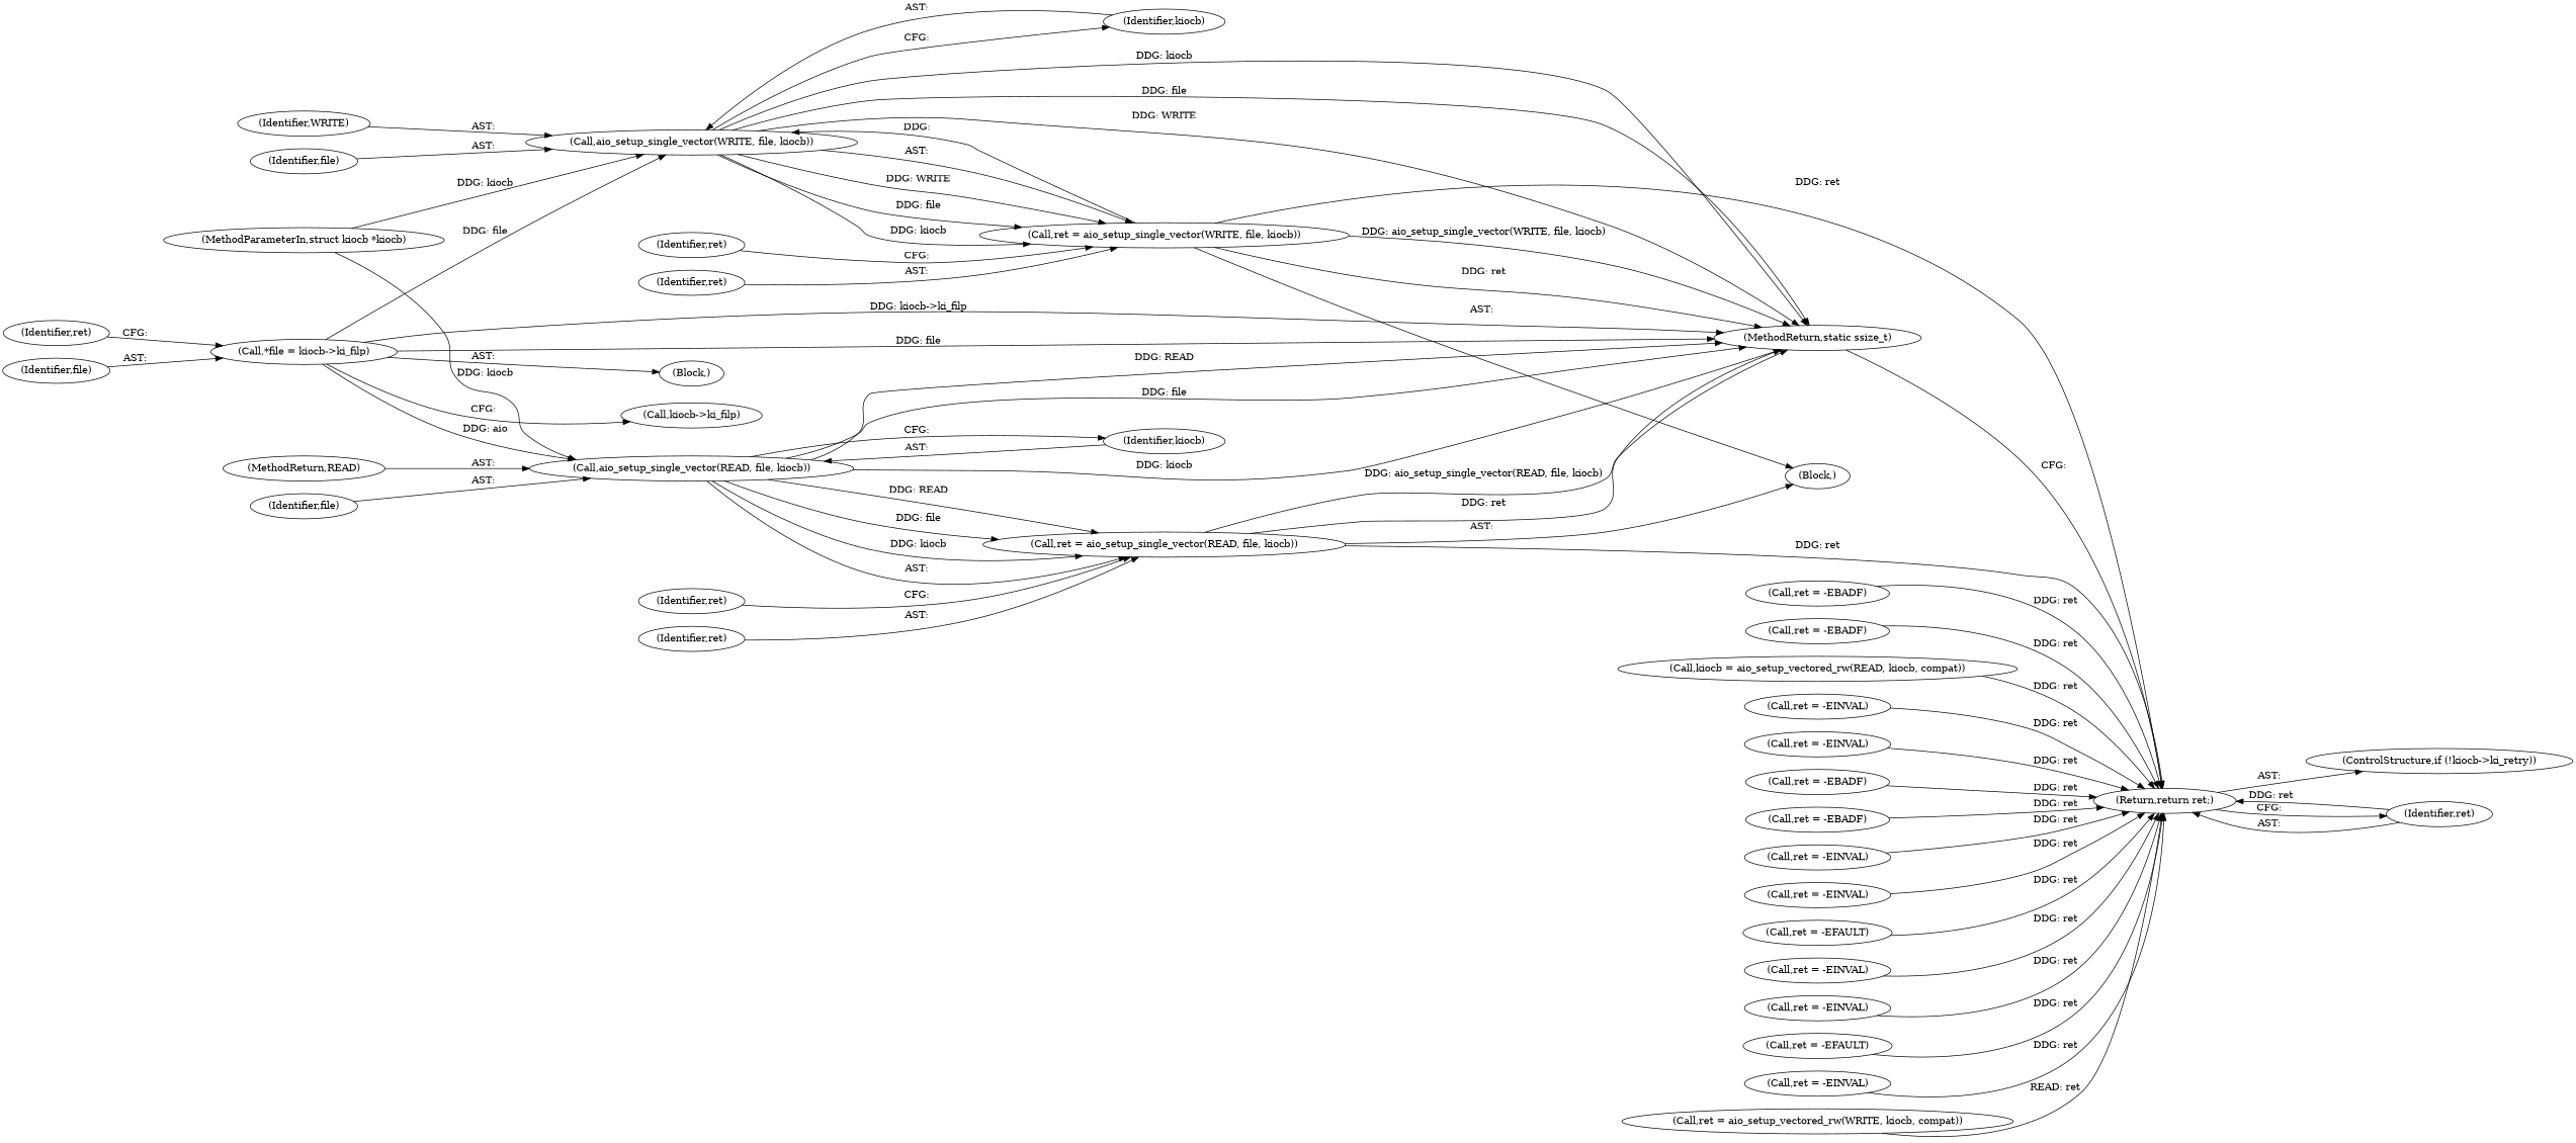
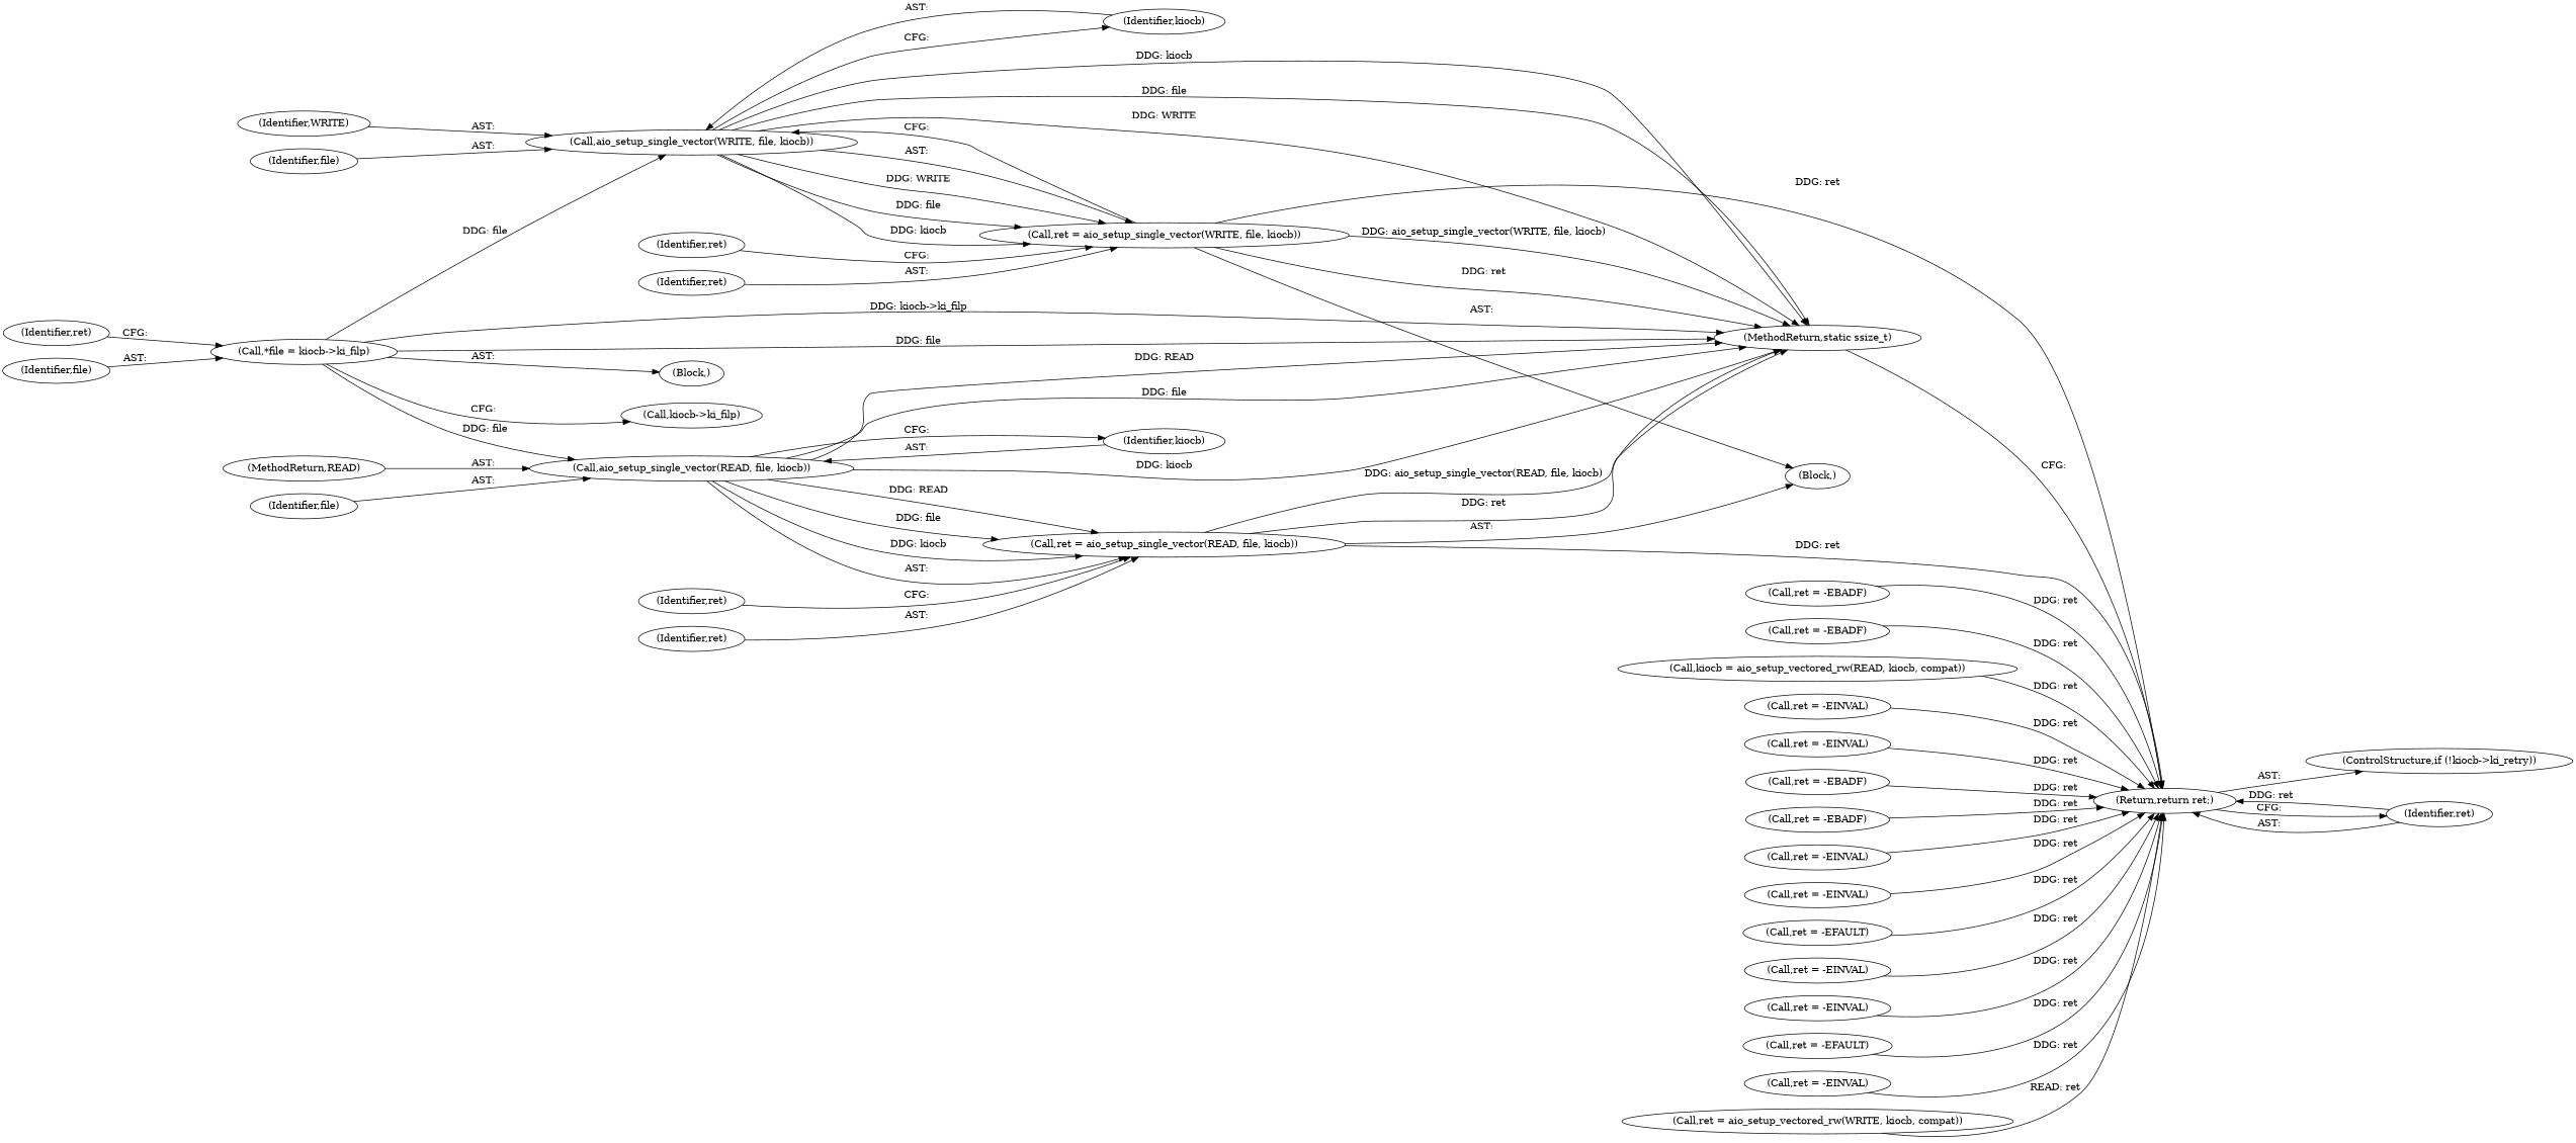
  digraph {
    rankdir=LR
    n1 [label="(Call,*file = kiocb->ki_filp)"]
    n2 [label="(Call,aio_setup_single_vector(READ, file, kiocb))"]
    n3 [label="(Call,aio_setup_single_vector(WRITE, file, kiocb))"]
    n4 [label="(Block,)"]
    n5 [label="(MethodReturn,static ssize_t)"]
    n6 [label="(Call,kiocb->ki_filp)"]
    n7 [label="(Call,ret = aio_setup_single_vector(READ, file, kiocb))"]
    n8 [label="(Identifier,kiocb)"]
    n9 [label="(Call,ret = aio_setup_single_vector(WRITE, file, kiocb))"]
    n10 [label="(Identifier,kiocb)"]
    n11 [label="(Return,return ret;)"]
    n12 [label="(Block,)"]
    n13 [label="(ControlStructure,if (!kiocb->ki_retry))"]
    n14 [label="(Identifier,ret)"]
    n15 [label="(Call,ret = -EBADF)"]
    n16 [label="(Call,ret = -EBADF)"]
    n17 [label="(Identifier,ret)"]
    n18 [label="(Call,kiocb = aio_setup_vectored_rw(READ, kiocb, compat))"]
    n19 [label="(Call,ret = -EINVAL)"]
    n20 [label="(Identifier,ret)"]
    n21 [label="(Call,ret = -EINVAL)"]
    n22 [label="(Call,ret = -EBADF)"]
    n23 [label="(Call,ret = -EBADF)"]
    n24 [label="(Call,ret = -EINVAL)"]
    n25 [label="(MethodReturn,READ)"]
    n26 [label="(Identifier,file)"]
    n27 [label="(Identifier,ret)"]
    n28 [label="(Identifier,ret)"]
    n29 [label="(Call,ret = -EINVAL)"]
    n30 [label="(Call,ret = -EFAULT)"]
    n31 [label="(Call,ret = -EINVAL)"]
    n32 [label="(Identifier,file)"]
    n33 [label="(Call,ret = -EINVAL)"]
    n34 [label="(Identifier,file)"]
-   n35 [label="(MethodParameterIn,struct kiocb *kiocb)"]
    n36 [label="(Call,ret = -EFAULT)"]
    n37 [label="(Identifier,ret)"]
    n38 [label="(Call,ret = -EINVAL)"]
    n39 [label="(Identifier,WRITE)"]
    n40 [label="(Call,ret = aio_setup_vectored_rw(WRITE, kiocb, compat))"]
-   n1 -> n2 [label="DDG: aio"]
+   n1 -> n2 [label="DDG: file"]
    n1 -> n3 [label="DDG: file"]
    n1 -> n4 [label="AST: "]
    n1 -> n5 [label="DDG: kiocb->ki_filp"]
    n1 -> n5 [label="DDG: file"]
    n1 -> n6 [label="CFG: "]
    n2 -> n5 [label="DDG: READ"]
    n2 -> n5 [label="DDG: file"]
    n2 -> n5 [label="DDG: kiocb"]
    n2 -> n7 [label="AST: "]
    n2 -> n7 [label="DDG: READ"]
    n2 -> n7 [label="DDG: file"]
    n2 -> n7 [label="DDG: kiocb"]
    n2 -> n8 [label="CFG: "]
    n3 -> n5 [label="DDG: kiocb"]
    n3 -> n5 [label="DDG: file"]
    n3 -> n5 [label="DDG: WRITE"]
    n3 -> n9 [label="AST: "]
    n3 -> n9 [label="DDG: WRITE"]
    n3 -> n9 [label="DDG: file"]
    n3 -> n9 [label="DDG: kiocb"]
    n3 -> n10 [label="CFG: "]
    n5 -> n11 [label="CFG: "]
    n7 -> n5 [label="DDG: aio_setup_single_vector(READ, file, kiocb)"]
    n7 -> n5 [label="DDG: ret"]
    n7 -> n11 [label="DDG: ret"]
    n7 -> n12 [label="AST: "]
    n8 -> n2 [label="AST: "]
-   n9 -> n3 [label="DDG: "]
+   n9 -> n3 [label="CFG: "]
    n9 -> n5 [label="DDG: aio_setup_single_vector(WRITE, file, kiocb)"]
    n9 -> n5 [label="DDG: ret"]
    n9 -> n11 [label="DDG: ret"]
    n9 -> n12 [label="AST: "]
    n10 -> n3 [label="AST: "]
    n11 -> n13 [label="AST: "]
    n11 -> n14 [label="CFG: "]
    n14 -> n11 [label="AST: "]
    n14 -> n11 [label="DDG: ret"]
    n15 -> n11 [label="DDG: ret"]
    n16 -> n11 [label="DDG: ret"]
    n17 -> n1 [label="CFG: "]
    n18 -> n11 [label="DDG: ret"]
    n19 -> n11 [label="DDG: ret"]
    n20 -> n7 [label="CFG: "]
    n21 -> n11 [label="DDG: ret"]
    n22 -> n11 [label="DDG: ret"]
    n23 -> n11 [label="DDG: ret"]
    n24 -> n11 [label="DDG: ret"]
    n25 -> n2 [label="AST: "]
    n26 -> n2 [label="AST: "]
    n27 -> n9 [label="CFG: "]
    n28 -> n9 [label="AST: "]
    n29 -> n11 [label="DDG: ret"]
    n30 -> n11 [label="DDG: ret"]
    n31 -> n11 [label="DDG: ret"]
    n32 -> n1 [label="AST: "]
    n33 -> n11 [label="DDG: ret"]
    n34 -> n3 [label="AST: "]
-   n35 -> n2 [label="DDG: kiocb"]
-   n35 -> n3 [label="DDG: kiocb"]
    n36 -> n11 [label="DDG: ret"]
    n37 -> n7 [label="AST: "]
    n38 -> n11 [label="DDG: ret"]
    n39 -> n3 [label="AST: "]
    n40 -> n11 [label="READ: ret"]
  }
